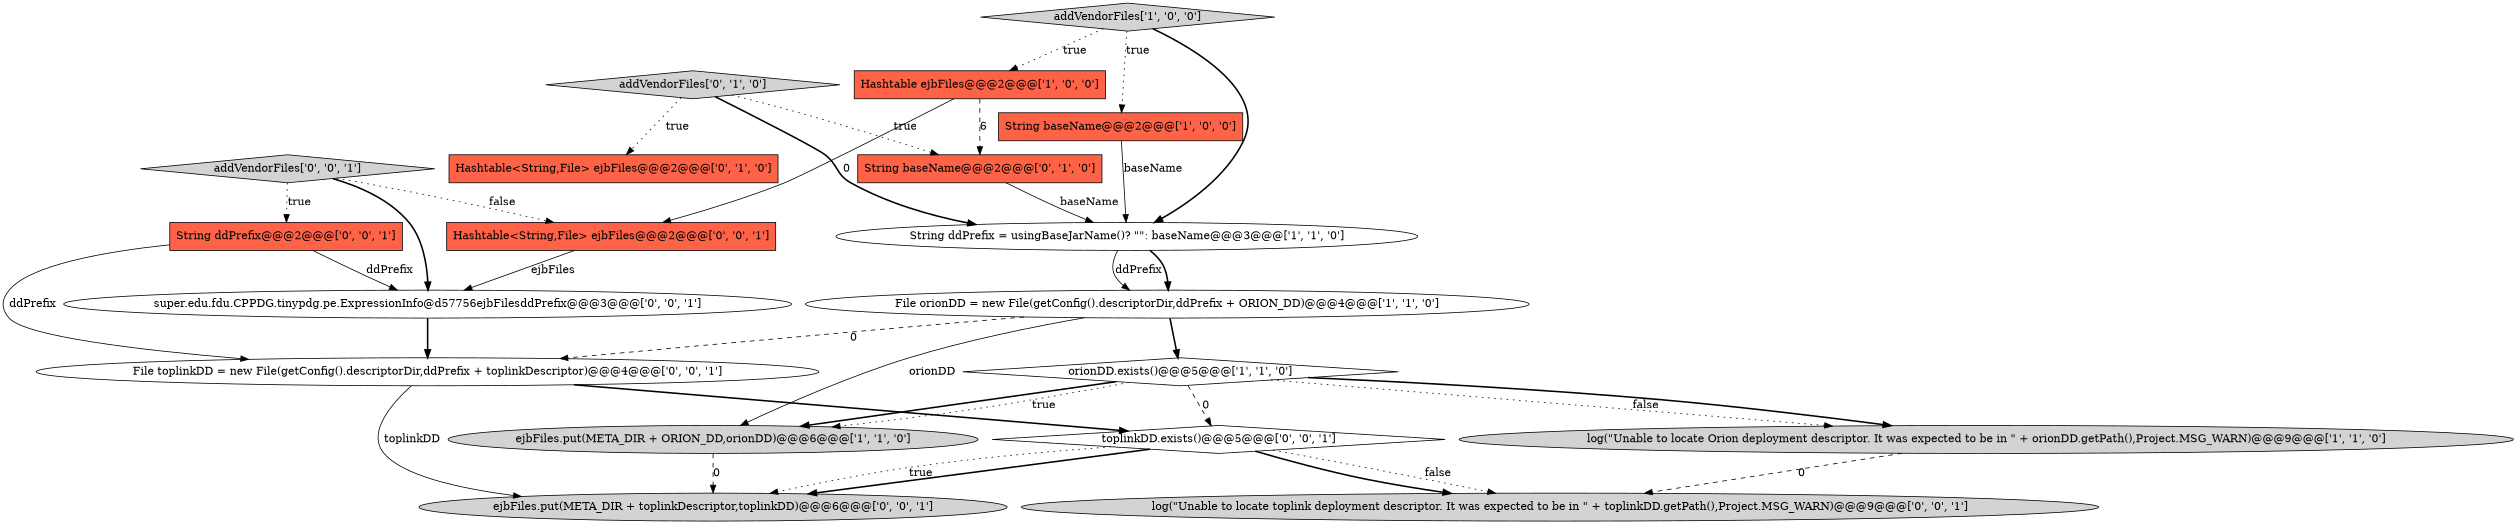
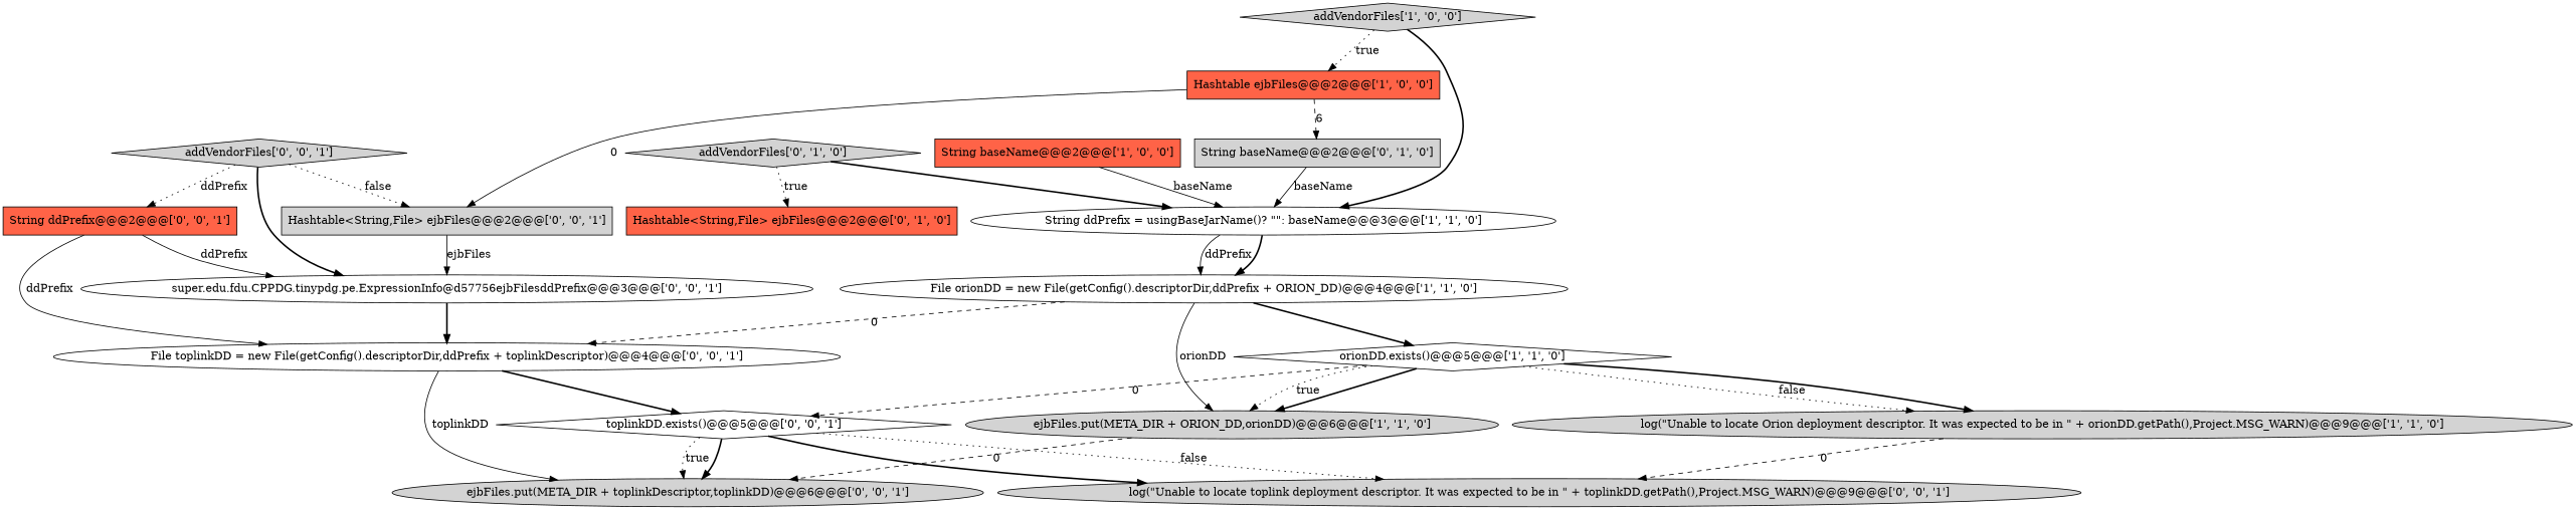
  digraph {
    node [fillcolor=lightgray shape=ellipse style=filled]
    edge [style=bold]
    n1 [label="log(\"Unable to locate toplink deployment descriptor. It was expected to be in \" + toplinkDD.getPath(),Project.MSG_WARN)@@@9@@@['0', '0', '1']"]
    n2 [fillcolor=white label="orionDD.exists()@@@5@@@['1', '1', '0']" shape=diamond]
    n3 [label="ejbFiles.put(META_DIR + ORION_DD,orionDD)@@@6@@@['1', '1', '0']"]
    n4 [label="log(\"Unable to locate Orion deployment descriptor. It was expected to be in \" + orionDD.getPath(),Project.MSG_WARN)@@@9@@@['1', '1', '0']"]
    n5 [fillcolor=white label="toplinkDD.exists()@@@5@@@['0', '0', '1']" shape=diamond]
    n6 [label="ejbFiles.put(META_DIR + toplinkDescriptor,toplinkDD)@@@6@@@['0', '0', '1']"]
-   n7 [fillcolor=tomato label="String baseName@@@2@@@['0', '1', '0']" shape=box]
+   n7 [label="String baseName@@@2@@@['0', '1', '0']" shape=box]
    n8 [fillcolor=white label="String ddPrefix = usingBaseJarName()? \"\": baseName@@@3@@@['1', '1', '0']"]
    n9 [fillcolor=white label="File orionDD = new File(getConfig().descriptorDir,ddPrefix + ORION_DD)@@@4@@@['1', '1', '0']"]
    n10 [fillcolor=tomato label="String ddPrefix@@@2@@@['0', '0', '1']" shape=box]
    n11 [fillcolor=white label="super.edu.fdu.CPPDG.tinypdg.pe.ExpressionInfo@d57756ejbFilesddPrefix@@@3@@@['0', '0', '1']"]
    n12 [fillcolor=white label="File toplinkDD = new File(getConfig().descriptorDir,ddPrefix + toplinkDescriptor)@@@4@@@['0', '0', '1']"]
-   n13 [fillcolor=tomato label="Hashtable<String,File> ejbFiles@@@2@@@['0', '0', '1']" shape=box]
+   n13 [label="Hashtable<String,File> ejbFiles@@@2@@@['0', '0', '1']" shape=box]
    n14 [label="addVendorFiles['0', '0', '1']" shape=diamond]
    n15 [label="addVendorFiles['0', '1', '0']" shape=diamond]
    n16 [fillcolor=tomato label="Hashtable<String,File> ejbFiles@@@2@@@['0', '1', '0']" shape=box]
    n17 [fillcolor=tomato label="String baseName@@@2@@@['1', '0', '0']" shape=box]
    n18 [fillcolor=tomato label="Hashtable ejbFiles@@@2@@@['1', '0', '0']" shape=box]
    n19 [label="addVendorFiles['1', '0', '0']" shape=diamond]
    n2 -> n3
    n2 -> n3 [label=true style=dotted]
    n2 -> n4 [label=false style=dotted]
    n2 -> n4
    n2 -> n5 [label=0 style=dashed]
    n3 -> n6 [label=0 style=dashed]
    n4 -> n1 [label=0 style=dashed]
    n5 -> n1 [label=false style=dotted]
    n5 -> n1
    n5 -> n6
    n5 -> n6 [label=true style=dotted]
    n7 -> n8 [label=baseName style=solid]
    n8 -> n9 [label=ddPrefix style=solid]
    n8 -> n9
    n9 -> n2
    n9 -> n3 [label=orionDD style=solid]
    n9 -> n12 [label=0 style=dashed]
    n10 -> n11 [label=ddPrefix style=solid]
    n10 -> n12 [label=ddPrefix style=solid]
    n11 -> n12
    n12 -> n5
    n12 -> n6 [label=toplinkDD style=solid]
    n13 -> n11 [label=ejbFiles style=solid]
-   n14 -> n10 [label=true style=dotted]
+   n14 -> n10 [label=ddPrefix style=dotted]
    n14 -> n11
    n14 -> n13 [label=false style=dotted]
-   n15 -> n7 [label=true style=dotted]
    n15 -> n8
    n15 -> n16 [label=true style=dotted]
    n17 -> n8 [label=baseName style=solid]
    n18 -> n7 [label=6 style=dashed]
    n18 -> n13 [label=0 style=solid]
    n19 -> n8
-   n19 -> n17 [label=true style=dotted]
    n19 -> n18 [label=true style=dotted]
  }
